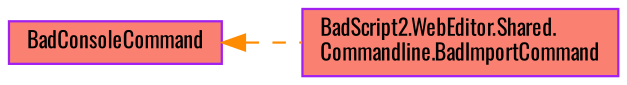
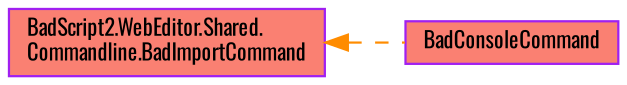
  digraph {
    rankdir=LR
    fontname=Oswald
    node [color=purple fillcolor=salmon fontname=Oswald fontsize=10 shape=box style=filled]
    n1 [fontcolor=black height=0.2 label="BadScript2.WebEditor.Shared.\lCommandline.BadImportCommand" width=0.4]
    n2 [height=0.2 label=BadConsoleCommand width=0.4]
-   n2 -> n1 [color=darkorange dir=back fontname=Oswald fontsize=10 labelfontname=Helvetica labelfontsize=10 style=dashed]
+   n1 -> n2 [color=darkorange dir=back fontname=Oswald fontsize=10 labelfontname=Helvetica labelfontsize=10 style=dashed]
  }
